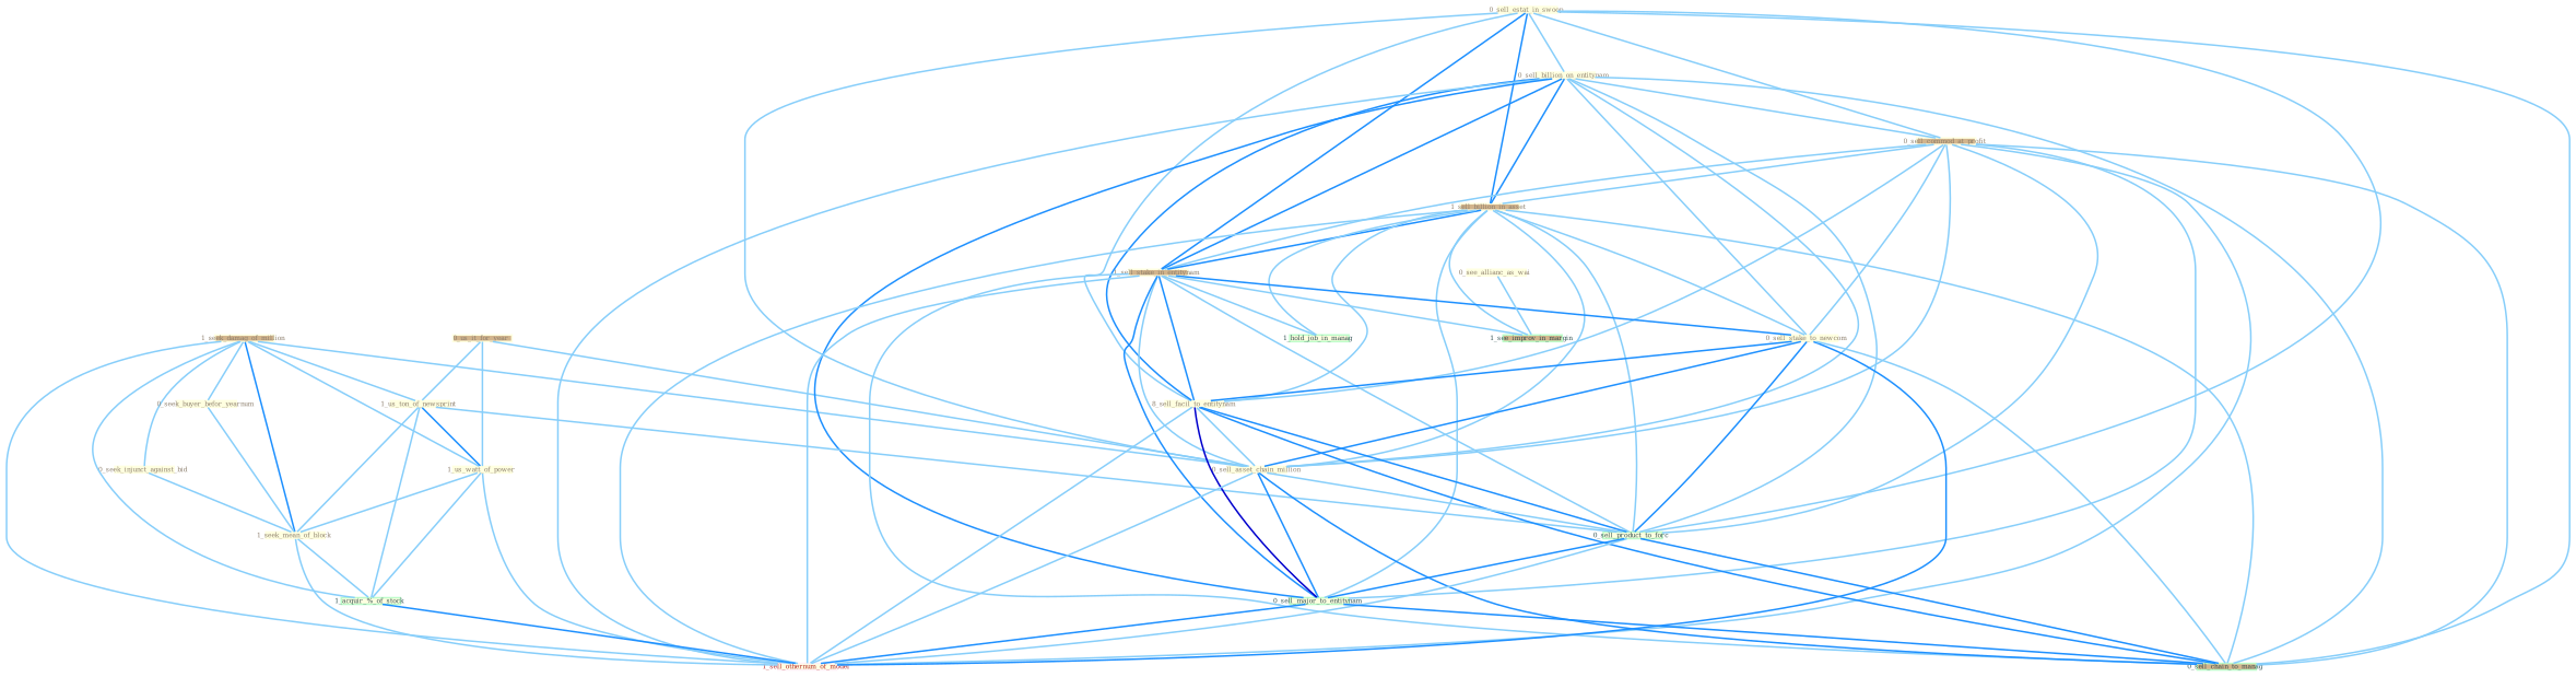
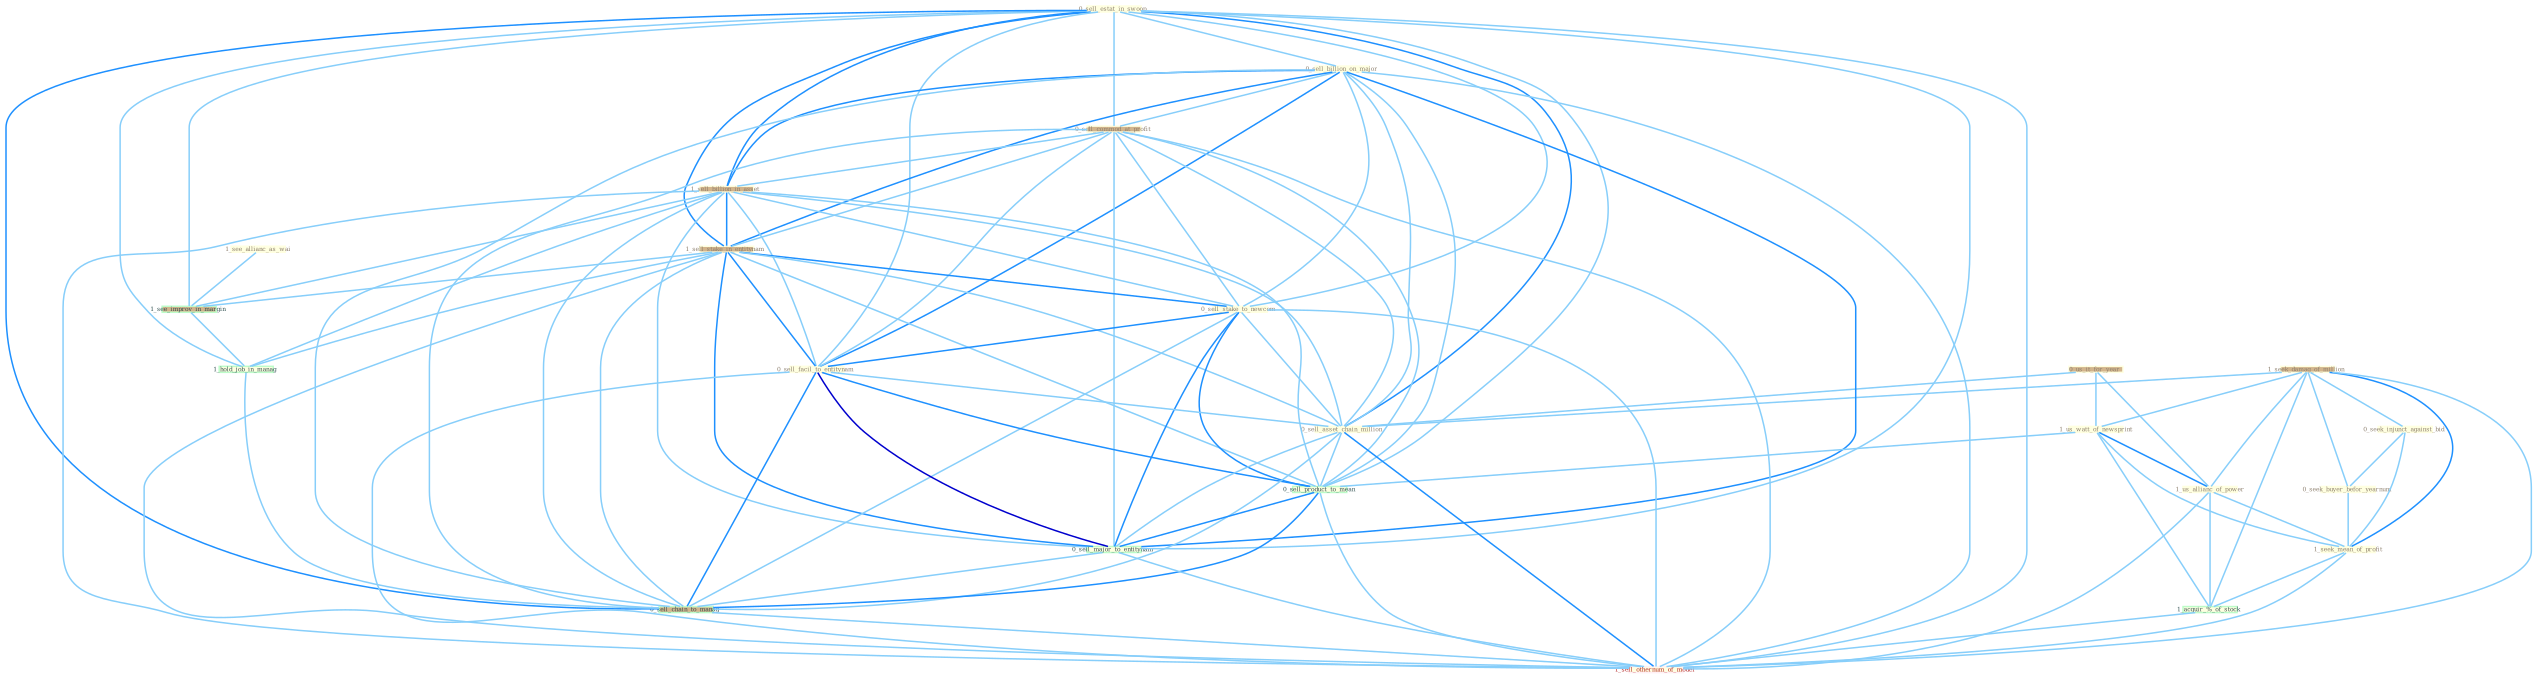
  graph {
    node [color="#ffffe0" fillcolor=lightyellow fixedsize=true fontcolor="#8b7d6b" fontsize=4 shape=polygon style=filled]
    edge [color="#87cefa" w=1]
    "0_sell_estat_in_swoop " [height=.06 width=.5]
    "1_seek_damag_of_million " [fillcolor=tan height=.06 width=.5]
    "0_us_it_for_year " [fillcolor=tan height=.06 width=.5]
-   "0_sell_billion_on_entitynam " [height=.06 width=.5]
+   "0_sell_billion_on_entitynam " [height=.06 width=.5 label="0_sell_billion_on_major"]
    "0_sell_commod_at_profit " [fillcolor=tan height=.06 width=.5]
-   "1_us_ton_of_newsprint " [height=.06 width=.5]
+   "1_us_ton_of_newsprint " [height=.06 width=.5 label="1_us_watt_of_newsprint"]
    "0_seek_injunct_against_bid " [height=.06 width=.5]
-   "1_us_watt_of_power " [height=.06 width=.5]
+   "1_us_watt_of_power " [height=.06 width=.5 label="1_us_allianc_of_power"]
    "1_sell_billion_in_asset " [fillcolor=tan height=.06 width=.5]
    "1_sell_stake_in_entitynam " [fillcolor=tan height=.06 width=.5]
-   "0_see_allianc_as_wai " [height=.06 width=.5]
+   "0_see_allianc_as_wai " [height=.06 width=.5 label="1_see_allianc_as_wai"]
    "0_seek_buyer_befor_yearnum " [height=.06 width=.5]
    "0_sell_stake_to_newcom " [height=.06 width=.5]
-   "1_seek_mean_of_block " [height=.06 width=.5]
-   "0_sell_facil_to_entitynam " [height=.06 width=.5 label="8_sell_facil_to_entitynam"]
+   "1_seek_mean_of_block " [height=.06 width=.5 label="1_seek_mean_of_profit"]
+   "0_sell_facil_to_entitynam " [height=.06 width=.5]
    n16 [height=.06 label="0_sell_asset_chain_million" width=.5]
    "1_sell_othernum_of_model " [color="#fff0f5" fontcolor="#b22222" height=.06 width=.5]
    "1_see_improv_in_margin " [color="#BDFCC9" fillcolor=tan fontcolor="#2f4f4f" height=.06 width=.5]
    "1_hold_job_in_manag " [color="#BDFCC9" fontcolor="#2f4f4f" height=.06 width=.5]
-   "0_sell_product_to_forc " [color="#BDFCC9" fontcolor="#2f4f4f" height=.06 width=.5]
+   "0_sell_product_to_forc " [color="#BDFCC9" fontcolor="#2f4f4f" height=.06 width=.5 label="0_sell_product_to_mean"]
    "0_sell_major_to_entitynam " [color="#BDFCC9" fontcolor="#2f4f4f" height=.06 width=.5]
    "0_sell_chain_to_manag " [color="#BDFCC9" fillcolor=tan fontcolor="#2f4f4f" height=.06 width=.5]
    "1_acquir_%_of_stock " [color="#BDFCC9" fontcolor="#2f4f4f" height=.06 width=.5]
    subgraph sub_1 {
      "0_sell_estat_in_swoop "
      "1_seek_damag_of_million "
      "0_us_it_for_year "
      "0_sell_billion_on_entitynam "
      "0_sell_commod_at_profit "
      "1_us_ton_of_newsprint "
      "0_seek_injunct_against_bid "
      "1_us_watt_of_power "
      "1_sell_billion_in_asset "
      "1_sell_stake_in_entitynam "
      "0_see_allianc_as_wai "
      "0_seek_buyer_befor_yearnum "
      "0_sell_stake_to_newcom "
      "1_seek_mean_of_block "
      "0_sell_facil_to_entitynam "
      n16
    }
    subgraph sub_2 {
      "1_sell_othernum_of_model "
    }
    "0_sell_estat_in_swoop " -- "0_sell_billion_on_entitynam "
    "0_sell_estat_in_swoop " -- "0_sell_commod_at_profit "
    "0_sell_estat_in_swoop " -- "1_sell_billion_in_asset " [color="#1e90ff" w=2]
    "0_sell_estat_in_swoop " -- "1_sell_stake_in_entitynam " [color="#1e90ff" w=2]
+   "0_sell_estat_in_swoop " -- "0_sell_stake_to_newcom "
    "0_sell_estat_in_swoop " -- "0_sell_facil_to_entitynam "
-   "0_sell_estat_in_swoop " -- n16
+   "0_sell_estat_in_swoop " -- n16 [color="#1e90ff"]
+   "0_sell_estat_in_swoop " -- "1_sell_othernum_of_model "
+   "0_sell_estat_in_swoop " -- "1_see_improv_in_margin "
+   "0_sell_estat_in_swoop " -- "1_hold_job_in_manag "
    "0_sell_estat_in_swoop " -- "0_sell_product_to_forc "
-   "0_sell_estat_in_swoop " -- "0_sell_chain_to_manag "
+   "0_sell_estat_in_swoop " -- "0_sell_major_to_entitynam "
+   "0_sell_estat_in_swoop " -- "0_sell_chain_to_manag " [color="#1e90ff"]
    "1_seek_damag_of_million " -- "1_us_ton_of_newsprint "
    "1_seek_damag_of_million " -- "0_seek_injunct_against_bid "
    "1_seek_damag_of_million " -- "1_us_watt_of_power "
    "1_seek_damag_of_million " -- "0_seek_buyer_befor_yearnum "
    "1_seek_damag_of_million " -- "1_seek_mean_of_block " [color="#1e90ff" w=2]
    "1_seek_damag_of_million " -- n16
    "1_seek_damag_of_million " -- "1_sell_othernum_of_model "
    "1_seek_damag_of_million " -- "1_acquir_%_of_stock "
    "0_us_it_for_year " -- "1_us_ton_of_newsprint "
    "0_us_it_for_year " -- "1_us_watt_of_power "
    "0_us_it_for_year " -- n16
    "0_sell_billion_on_entitynam " -- "0_sell_commod_at_profit "
    "0_sell_billion_on_entitynam " -- "1_sell_billion_in_asset " [color="#1e90ff" w=2]
    "0_sell_billion_on_entitynam " -- "1_sell_stake_in_entitynam " [color="#1e90ff" w=2]
    "0_sell_billion_on_entitynam " -- "0_sell_stake_to_newcom "
    "0_sell_billion_on_entitynam " -- "0_sell_facil_to_entitynam " [color="#1e90ff" w=2]
    "0_sell_billion_on_entitynam " -- n16
    "0_sell_billion_on_entitynam " -- "1_sell_othernum_of_model "
    "0_sell_billion_on_entitynam " -- "0_sell_product_to_forc "
    "0_sell_billion_on_entitynam " -- "0_sell_major_to_entitynam " [color="#1e90ff" w=2]
    "0_sell_billion_on_entitynam " -- "0_sell_chain_to_manag "
    "0_sell_commod_at_profit " -- "1_sell_billion_in_asset "
    "0_sell_commod_at_profit " -- "1_sell_stake_in_entitynam "
    "0_sell_commod_at_profit " -- "0_sell_stake_to_newcom "
    "0_sell_commod_at_profit " -- "0_sell_facil_to_entitynam "
    "0_sell_commod_at_profit " -- n16
    "0_sell_commod_at_profit " -- "1_sell_othernum_of_model "
    "0_sell_commod_at_profit " -- "0_sell_product_to_forc "
    "0_sell_commod_at_profit " -- "0_sell_major_to_entitynam "
    "0_sell_commod_at_profit " -- "0_sell_chain_to_manag "
    "1_us_ton_of_newsprint " -- "1_us_watt_of_power " [color="#1e90ff" w=2]
    "1_us_ton_of_newsprint " -- "1_seek_mean_of_block "
    "1_us_ton_of_newsprint " -- "0_sell_product_to_forc "
    "1_us_ton_of_newsprint " -- "1_acquir_%_of_stock "
+   "0_seek_injunct_against_bid " -- "0_seek_buyer_befor_yearnum "
    "0_seek_injunct_against_bid " -- "1_seek_mean_of_block "
    "1_us_watt_of_power " -- "1_seek_mean_of_block "
    "1_us_watt_of_power " -- "1_sell_othernum_of_model "
    "1_us_watt_of_power " -- "1_acquir_%_of_stock "
    "1_sell_billion_in_asset " -- "1_sell_stake_in_entitynam " [color="#1e90ff" w=2]
    "1_sell_billion_in_asset " -- "0_sell_stake_to_newcom "
    "1_sell_billion_in_asset " -- "0_sell_facil_to_entitynam "
    "1_sell_billion_in_asset " -- n16
    "1_sell_billion_in_asset " -- "1_sell_othernum_of_model "
    "1_sell_billion_in_asset " -- "1_see_improv_in_margin "
    "1_sell_billion_in_asset " -- "1_hold_job_in_manag "
    "1_sell_billion_in_asset " -- "0_sell_product_to_forc "
    "1_sell_billion_in_asset " -- "0_sell_major_to_entitynam "
    "1_sell_billion_in_asset " -- "0_sell_chain_to_manag "
    "1_sell_stake_in_entitynam " -- "0_sell_stake_to_newcom " [color="#1e90ff" w=2]
    "1_sell_stake_in_entitynam " -- "0_sell_facil_to_entitynam " [color="#1e90ff" w=2]
    "1_sell_stake_in_entitynam " -- n16
    "1_sell_stake_in_entitynam " -- "1_sell_othernum_of_model "
    "1_sell_stake_in_entitynam " -- "1_see_improv_in_margin "
    "1_sell_stake_in_entitynam " -- "1_hold_job_in_manag "
    "1_sell_stake_in_entitynam " -- "0_sell_product_to_forc "
    "1_sell_stake_in_entitynam " -- "0_sell_major_to_entitynam " [color="#1e90ff" w=2]
    "1_sell_stake_in_entitynam " -- "0_sell_chain_to_manag "
    "0_see_allianc_as_wai " -- "1_see_improv_in_margin "
    "0_seek_buyer_befor_yearnum " -- "1_seek_mean_of_block "
    "0_sell_stake_to_newcom " -- "0_sell_facil_to_entitynam " [color="#1e90ff" w=2]
-   "0_sell_stake_to_newcom " -- n16 [color="#1e90ff"]
-   "0_sell_stake_to_newcom " -- "1_sell_othernum_of_model " [color="#1e90ff"]
+   "0_sell_stake_to_newcom " -- n16
+   "0_sell_stake_to_newcom " -- "1_sell_othernum_of_model "
    "0_sell_stake_to_newcom " -- "0_sell_product_to_forc " [color="#1e90ff" w=2]
+   "0_sell_stake_to_newcom " -- "0_sell_major_to_entitynam " [color="#1e90ff" w=2]
    "0_sell_stake_to_newcom " -- "0_sell_chain_to_manag " [w=2]
    "1_seek_mean_of_block " -- "1_sell_othernum_of_model "
    "1_seek_mean_of_block " -- "1_acquir_%_of_stock "
    "0_sell_facil_to_entitynam " -- n16
    "0_sell_facil_to_entitynam " -- "1_sell_othernum_of_model "
    "0_sell_facil_to_entitynam " -- "0_sell_product_to_forc " [color="#1e90ff" w=2]
    "0_sell_facil_to_entitynam " -- "0_sell_major_to_entitynam " [color="#0000cd" w=3]
    "0_sell_facil_to_entitynam " -- "0_sell_chain_to_manag " [color="#1e90ff" w=2]
-   n16 -- "1_sell_othernum_of_model "
+   n16 -- "1_sell_othernum_of_model " [color="#1e90ff"]
    n16 -- "0_sell_product_to_forc "
-   n16 -- "0_sell_major_to_entitynam " [color="#1e90ff"]
-   n16 -- "0_sell_chain_to_manag " [color="#1e90ff"]
+   n16 -- "0_sell_major_to_entitynam "
+   n16 -- "0_sell_chain_to_manag "
+   "1_see_improv_in_margin " -- "1_hold_job_in_manag "
+   "1_hold_job_in_manag " -- "0_sell_chain_to_manag "
    "0_sell_product_to_forc " -- "1_sell_othernum_of_model "
    "0_sell_product_to_forc " -- "0_sell_major_to_entitynam " [color="#1e90ff" w=2]
    "0_sell_product_to_forc " -- "0_sell_chain_to_manag " [color="#1e90ff" w=2]
-   "0_sell_major_to_entitynam " -- "1_sell_othernum_of_model " [color="#1e90ff"]
-   "0_sell_major_to_entitynam " -- "0_sell_chain_to_manag " [color="#1e90ff" w=2]
-   "1_acquir_%_of_stock " -- "1_sell_othernum_of_model " [color="#1e90ff"]
+   "0_sell_major_to_entitynam " -- "1_sell_othernum_of_model "
+   "0_sell_major_to_entitynam " -- "0_sell_chain_to_manag " [w=2]
+   "0_sell_chain_to_manag " -- "1_sell_othernum_of_model "
+   "1_acquir_%_of_stock " -- "1_sell_othernum_of_model "
  }
